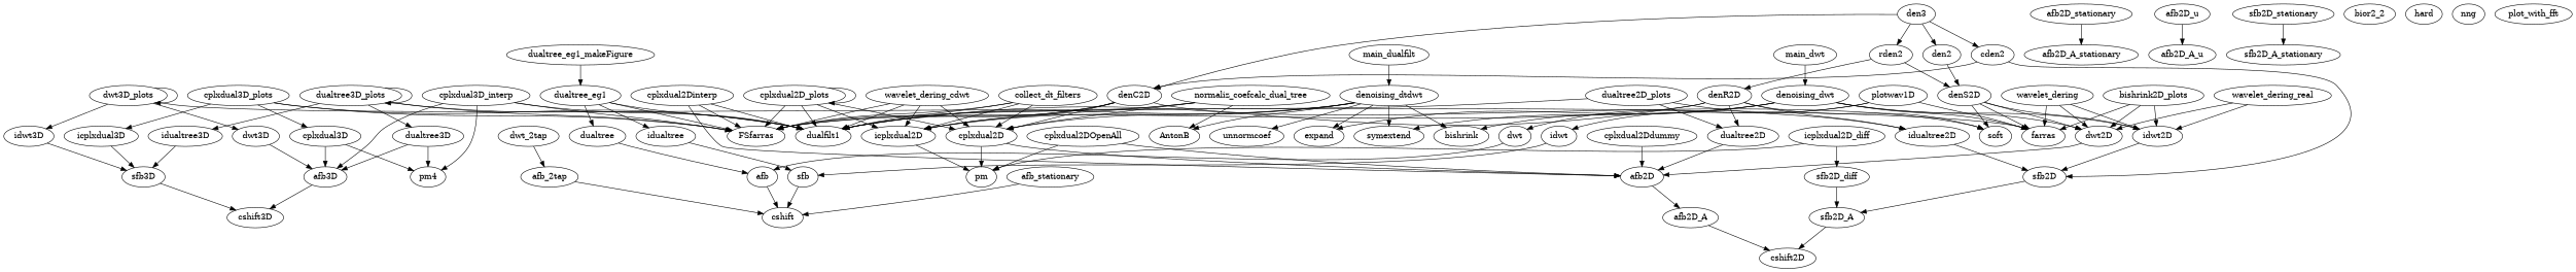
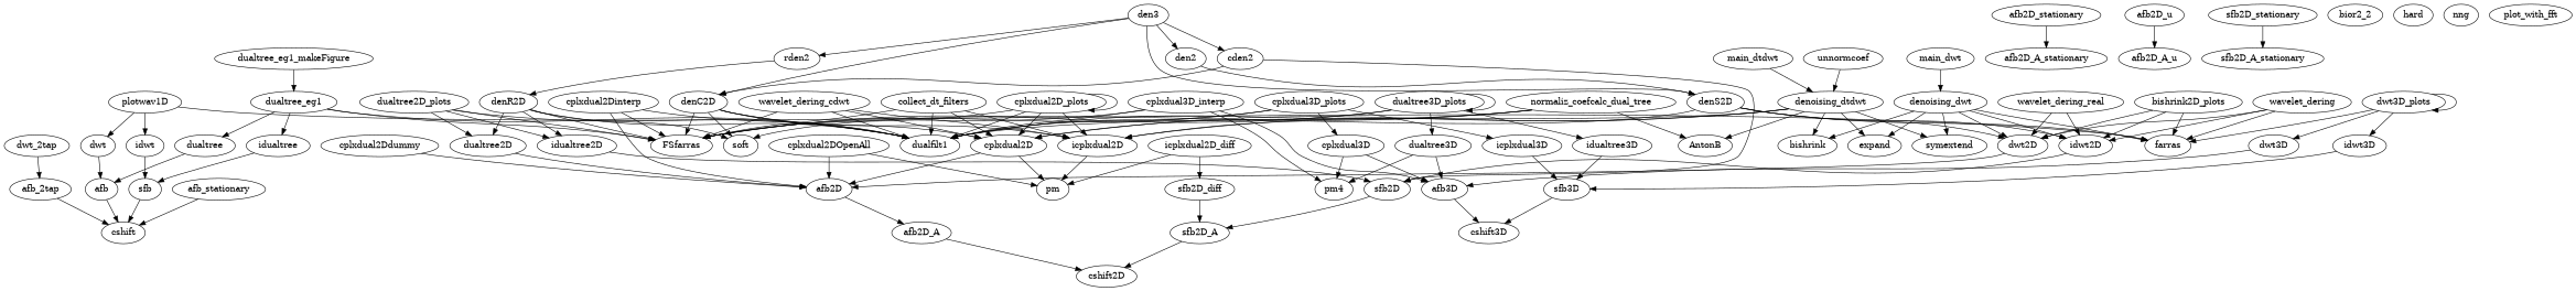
  digraph {
    afb
    cshift
    afb2D
    afb2D_A
    cshift2D
    afb2D_stationary
    afb2D_A_stationary
    afb2D_u
    afb2D_A_u
    afb3D
    cshift3D
    afb_2tap
    afb_stationary
    cden2
    denC2D
    sfb2D
    FSfarras
    cplxdual2D
    dualfilt1
    icplxdual2D
    soft
    pm
    collect_dt_filters
    sfb2D_A
    cplxdual2DOpenAll
    cplxdual2D_plots
    cplxdual2Ddummy
    cplxdual2Dinterp
    cplxdual3D
    pm4
    cplxdual3D_interp
    cplxdual3D_plots
    icplxdual3D
    sfb3D
    den2
    denS2D
    dwt2D
    farras
    idwt2D
    den3
    rden2
    denR2D
    dualtree2D
    idualtree2D
    denoising_dtdwt
    AntonB
    bishrink
    expand
    symextend
    unnormcoef
    denoising_dwt
    dualtree
    dualtree2D_plots
    dualtree3D
    dualtree3D_plots
    idualtree3D
    dualtree_eg1
    idualtree
    sfb
    dualtree_eg1_makeFigure
    dwt
    n62 [label=bishrink2D_plots]
    dwt3D
    dwt3D_plots
    idwt3D
    dwt_2tap
    icplxdual2D_diff
    sfb2D_diff
    idwt
-   main_dtdwt [label=main_dualfilt]
+   main_dtdwt
    main_dwt
    normaliz_coefcalc_dual_tree
    plotwav1D
    sfb2D_stationary
    sfb2D_A_stationary
    wavelet_dering
    wavelet_dering_cdwt
    wavelet_dering_real
    bior2_2
    hard
    nng
    plot_with_fft
    afb -> cshift
    afb2D -> afb2D_A
    afb2D_A -> cshift2D
    afb2D_stationary -> afb2D_A_stationary
    afb2D_u -> afb2D_A_u
    afb3D -> cshift3D
    afb_2tap -> cshift
    afb_stationary -> cshift
    cden2 -> denC2D
    cden2 -> sfb2D
    denC2D -> FSfarras
    denC2D -> cplxdual2D
    denC2D -> dualfilt1
    denC2D -> icplxdual2D
    denC2D -> soft
    sfb2D -> sfb2D_A
    cplxdual2D -> afb2D
    cplxdual2D -> pm
    icplxdual2D -> pm
    collect_dt_filters -> FSfarras
    collect_dt_filters -> cplxdual2D
    collect_dt_filters -> dualfilt1
    collect_dt_filters -> icplxdual2D
    sfb2D_A -> cshift2D
    cplxdual2DOpenAll -> afb2D
    cplxdual2DOpenAll -> pm
    cplxdual2D_plots -> FSfarras
    cplxdual2D_plots -> cplxdual2D
    cplxdual2D_plots -> dualfilt1
    cplxdual2D_plots -> icplxdual2D
    cplxdual2D_plots -> cplxdual2D_plots
    cplxdual2Ddummy -> afb2D
    cplxdual2Dinterp -> afb2D
    cplxdual2Dinterp -> FSfarras
    cplxdual2Dinterp -> dualfilt1
    cplxdual3D -> afb3D
    cplxdual3D -> pm4
    cplxdual3D_interp -> afb3D
    cplxdual3D_interp -> FSfarras
    cplxdual3D_interp -> dualfilt1
    cplxdual3D_interp -> pm4
    cplxdual3D_plots -> FSfarras
    cplxdual3D_plots -> dualfilt1
    cplxdual3D_plots -> cplxdual3D
    cplxdual3D_plots -> icplxdual3D
    icplxdual3D -> sfb3D
    sfb3D -> cshift3D
    den2 -> denS2D
    denS2D -> soft
    denS2D -> dwt2D
    denS2D -> farras
    denS2D -> idwt2D
    dwt2D -> afb2D
    idwt2D -> sfb2D
    den3 -> cden2
    den3 -> denC2D
    den3 -> den2
-   rden2 -> denS2D
+   den3 -> denS2D
    den3 -> rden2
    rden2 -> denR2D
    denR2D -> FSfarras
    denR2D -> dualfilt1
    denR2D -> soft
    denR2D -> dualtree2D
    denR2D -> idualtree2D
    dualtree2D -> afb2D
    idualtree2D -> sfb2D
    denoising_dtdwt -> cplxdual2D
    denoising_dtdwt -> dualfilt1
    denoising_dtdwt -> icplxdual2D
    denoising_dtdwt -> AntonB
    denoising_dtdwt -> bishrink
    denoising_dtdwt -> expand
    denoising_dtdwt -> symextend
-   denoising_dtdwt -> unnormcoef
+   unnormcoef -> denoising_dtdwt
    denoising_dwt -> dwt2D
    denoising_dwt -> farras
    denoising_dwt -> idwt2D
    denoising_dwt -> bishrink
    denoising_dwt -> expand
    denoising_dwt -> symextend
    dualtree -> afb
    dualtree2D_plots -> FSfarras
+   dualtree2D_plots -> dualfilt1
    dualtree2D_plots -> dualtree2D
    dualtree2D_plots -> idualtree2D
    dualtree3D -> afb3D
    dualtree3D -> pm4
    dualtree3D_plots -> FSfarras
    dualtree3D_plots -> dualfilt1
    dualtree3D_plots -> dualtree3D
    dualtree3D_plots -> dualtree3D_plots
    dualtree3D_plots -> idualtree3D
    idualtree3D -> sfb3D
    dualtree_eg1 -> FSfarras
    dualtree_eg1 -> dualfilt1
    dualtree_eg1 -> dualtree
    dualtree_eg1 -> idualtree
    idualtree -> sfb
    sfb -> cshift
    dualtree_eg1_makeFigure -> dualtree_eg1
    dwt -> afb
    n62 -> dwt2D
    n62 -> farras
    n62 -> idwt2D
    dwt3D -> afb3D
    dwt3D_plots -> farras
    dwt3D_plots -> dwt3D
    dwt3D_plots -> dwt3D_plots
    dwt3D_plots -> idwt3D
    idwt3D -> sfb3D
    dwt_2tap -> afb_2tap
    icplxdual2D_diff -> pm
    icplxdual2D_diff -> sfb2D_diff
    sfb2D_diff -> sfb2D_A
    idwt -> sfb
    main_dtdwt -> denoising_dtdwt
    main_dwt -> denoising_dwt
    normaliz_coefcalc_dual_tree -> cplxdual2D
    normaliz_coefcalc_dual_tree -> dualfilt1
    normaliz_coefcalc_dual_tree -> icplxdual2D
    normaliz_coefcalc_dual_tree -> AntonB
    plotwav1D -> farras
    plotwav1D -> dwt
    plotwav1D -> idwt
    sfb2D_stationary -> sfb2D_A_stationary
    wavelet_dering -> dwt2D
    wavelet_dering -> farras
    wavelet_dering -> idwt2D
    wavelet_dering_cdwt -> FSfarras
    wavelet_dering_cdwt -> cplxdual2D
    wavelet_dering_cdwt -> dualfilt1
    wavelet_dering_cdwt -> icplxdual2D
    wavelet_dering_real -> dwt2D
    wavelet_dering_real -> idwt2D
  }
